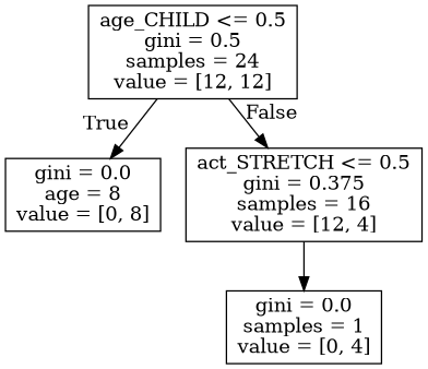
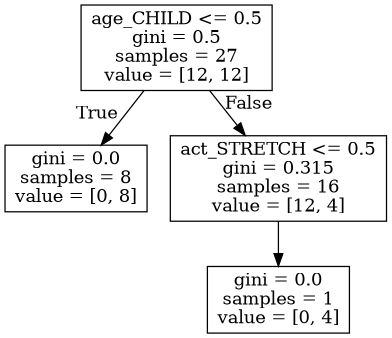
  digraph {
    node [shape=box]
    edge [labeldistance=2.5]
-   n1 [label="age_CHILD <= 0.5\ngini = 0.5\nsamples = 24\nvalue = [12, 12]"]
-   n2 [label="gini = 0.0\nage = 8\nvalue = [0, 8]"]
-   n3 [label="act_STRETCH <= 0.5\ngini = 0.375\nsamples = 16\nvalue = [12, 4]"]
+   n1 [label="age_CHILD <= 0.5\ngini = 0.5\nsamples = 27\nvalue = [12, 12]"]
+   n2 [label="gini = 0.0\nsamples = 8\nvalue = [0, 8]"]
+   n3 [label="act_STRETCH <= 0.5\ngini = 0.315\nsamples = 16\nvalue = [12, 4]"]
    n4 [label="gini = 0.0\nsamples = 1\nvalue = [0, 4]"]
    n1 -> n2 [headlabel=True labelangle=45]
    n1 -> n3 [headlabel=False labelangle=-45]
    n3 -> n4 [labeldistance=""]
  }
